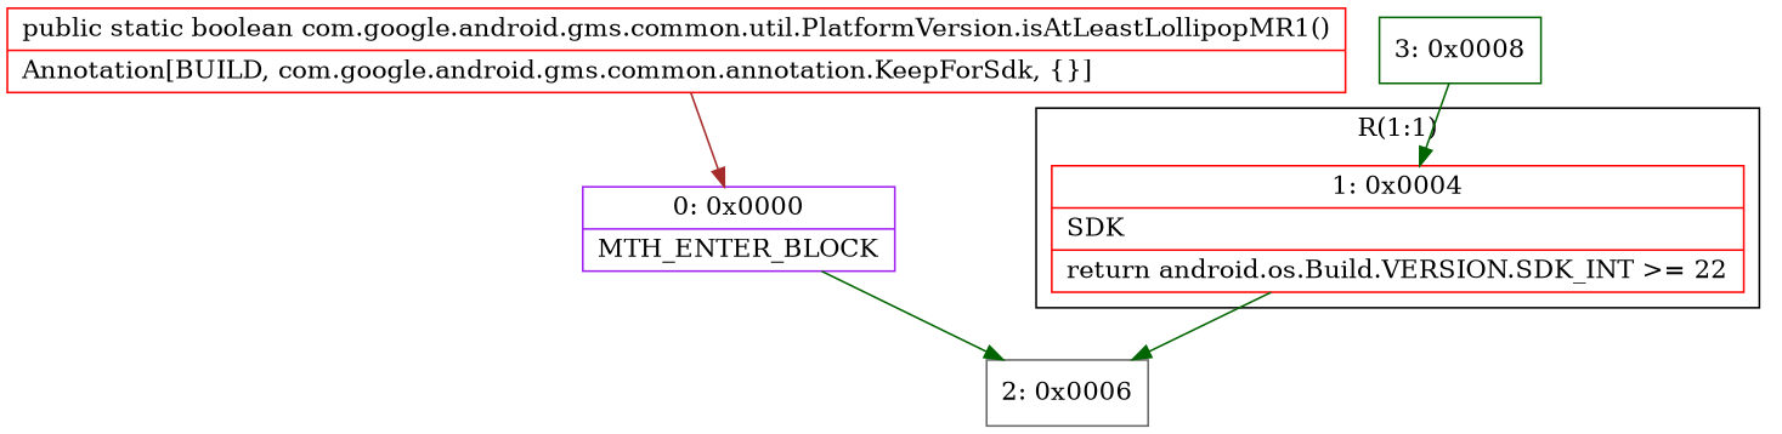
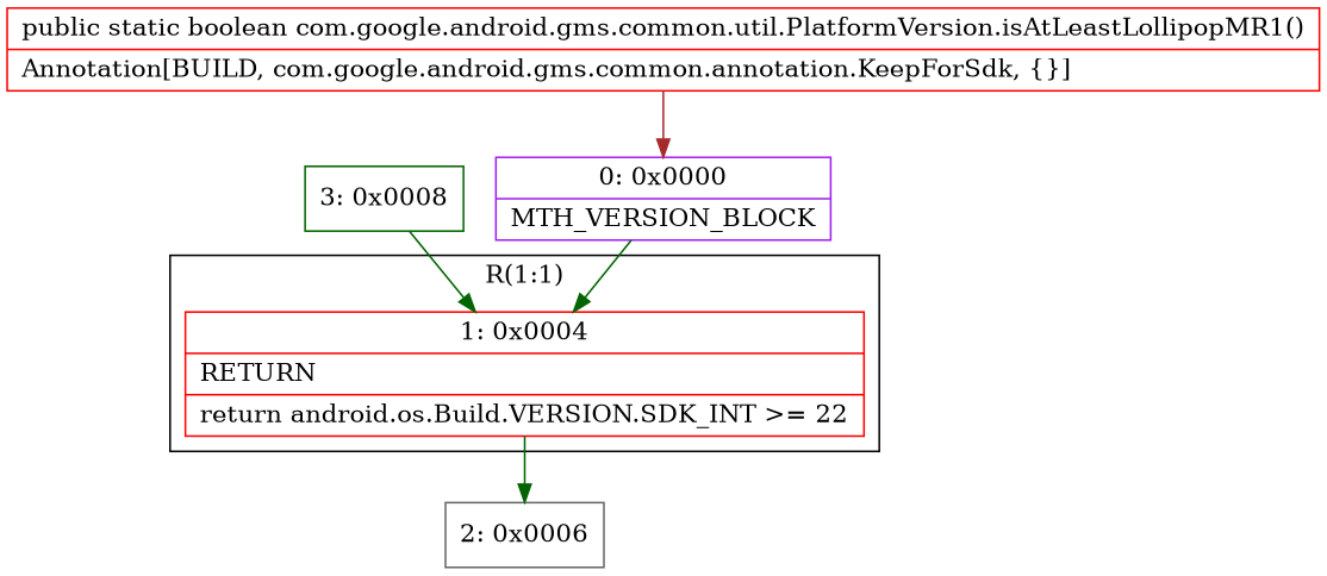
  digraph {
    node [color=red shape=record]
    edge [color=darkgreen]
-   n1 [label="{1\:\ 0x0004|SDK\l|return android.os.Build.VERSION.SDK_INT \>= 22\l}"]
+   n1 [label="{1\:\ 0x0004|RETURN\l|return android.os.Build.VERSION.SDK_INT \>= 22\l}"]
    n2 [color=gray40 label="{2\:\ 0x0006}"]
    n3 [color=darkgreen label="{3\:\ 0x0008}"]
-   n4 [color=purple label="{0\:\ 0x0000|MTH_ENTER_BLOCK\l}"]
+   n4 [color=purple label="{0\:\ 0x0000|MTH_VERSION_BLOCK\l}"]
    n5 [label="{public static boolean com.google.android.gms.common.util.PlatformVersion.isAtLeastLollipopMR1()  | Annotation[BUILD, com.google.android.gms.common.annotation.KeepForSdk, \{\}]\l}"]
    subgraph cluster_1 {
      label="R(1:1)"
      n1
    }
    n1 -> n2
    n3 -> n1
-   n4 -> n2
+   n4 -> n1
    n5 -> n4 [color=brown]
  }
